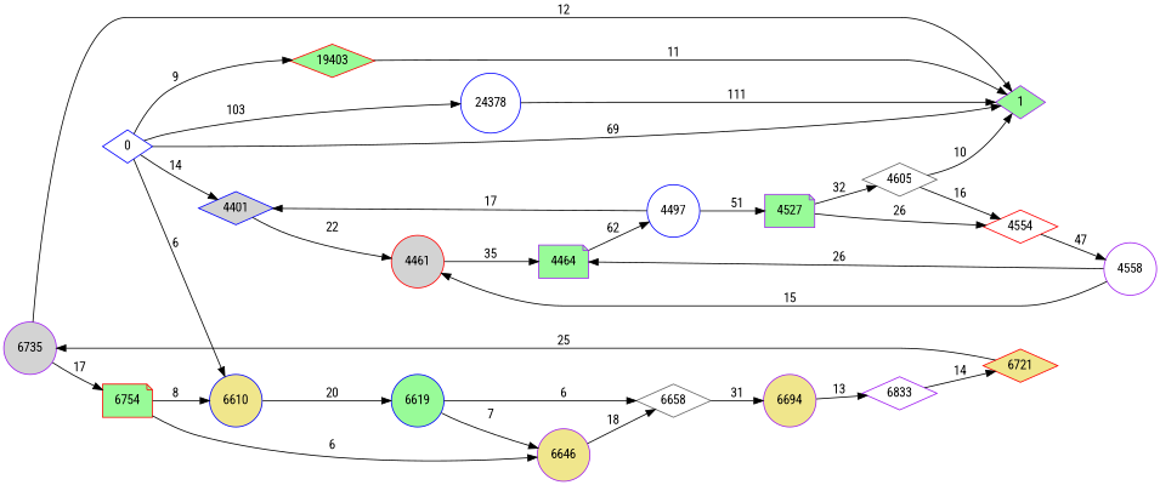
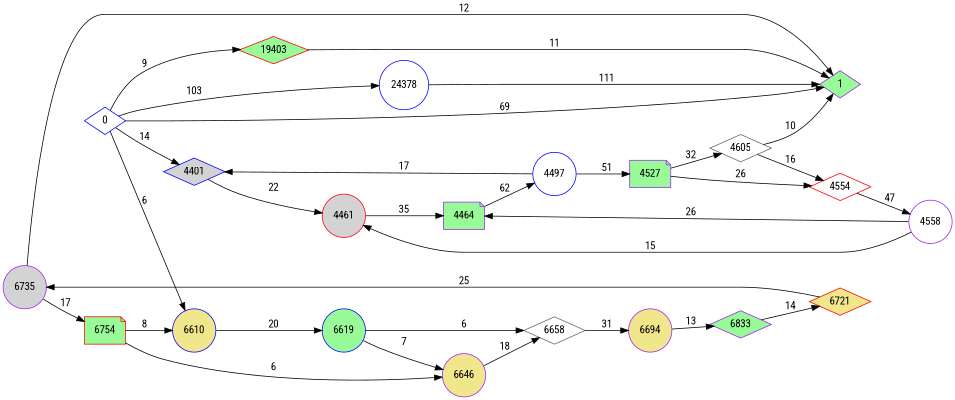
  digraph {
    fontname="Roboto Condensed"
    rankdir=LR
    node [color=purple fillcolor=palegreen fontname="Roboto Condensed" shape=diamond style=filled]
    edge [fontname="Roboto Condensed"]
    4401 [color=blue fillcolor=lightgrey]
    4461 [color=red fillcolor=lightgrey shape=circle]
    4464 [shape=note]
    4497 [color=blue fillcolor=white shape=circle]
    4527 [shape=note]
    4554 [color=red fillcolor=white]
    4605 [color=gray40 fillcolor=white]
    4558 [fillcolor=white shape=circle]
    1
    6610 [color=blue fillcolor=khaki shape=circle]
    6619 [color=blue shape=circle]
    6646 [fillcolor=khaki shape=circle]
    6658 [color=gray40 fillcolor=white]
    6694 [fillcolor=khaki shape=circle]
-   6833 [fillcolor=white]
+   6833
    6721 [color=red fillcolor=khaki]
    6735 [fillcolor=lightgrey shape=circle]
    6754 [color=red shape=note]
    19403 [color=red]
    24378 [color=blue fillcolor=white shape=circle]
    0 [color=blue fillcolor=white]
    4401 -> 4461 [label=22]
    4461 -> 4464 [label=35]
    4464 -> 4497 [label=62]
    4497 -> 4401 [label=17]
    4497 -> 4527 [label=51]
    4527 -> 4554 [label=26]
    4527 -> 4605 [label=32]
    4554 -> 4558 [label=47]
    4605 -> 4554 [label=16]
    4605 -> 1 [label=10]
    4558 -> 4461 [label=15]
    4558 -> 4464 [label=26]
    6610 -> 6619 [label=20]
    6619 -> 6646 [label=7]
    6619 -> 6658 [label=6]
    6646 -> 6658 [label=18]
    6658 -> 6694 [label=31]
    6694 -> 6833 [label=13]
    6833 -> 6721 [label=14]
    6721 -> 6735 [label=25]
    6735 -> 1 [label=12]
    6735 -> 6754 [label=17]
    6754 -> 6610 [label=8]
    6754 -> 6646 [label=6]
    19403 -> 1 [label=11]
    24378 -> 1 [label=111]
    0 -> 4401 [label=14]
    0 -> 1 [label=69]
    0 -> 6610 [label=6]
    0 -> 19403 [label=9]
    0 -> 24378 [label=103]
  }
